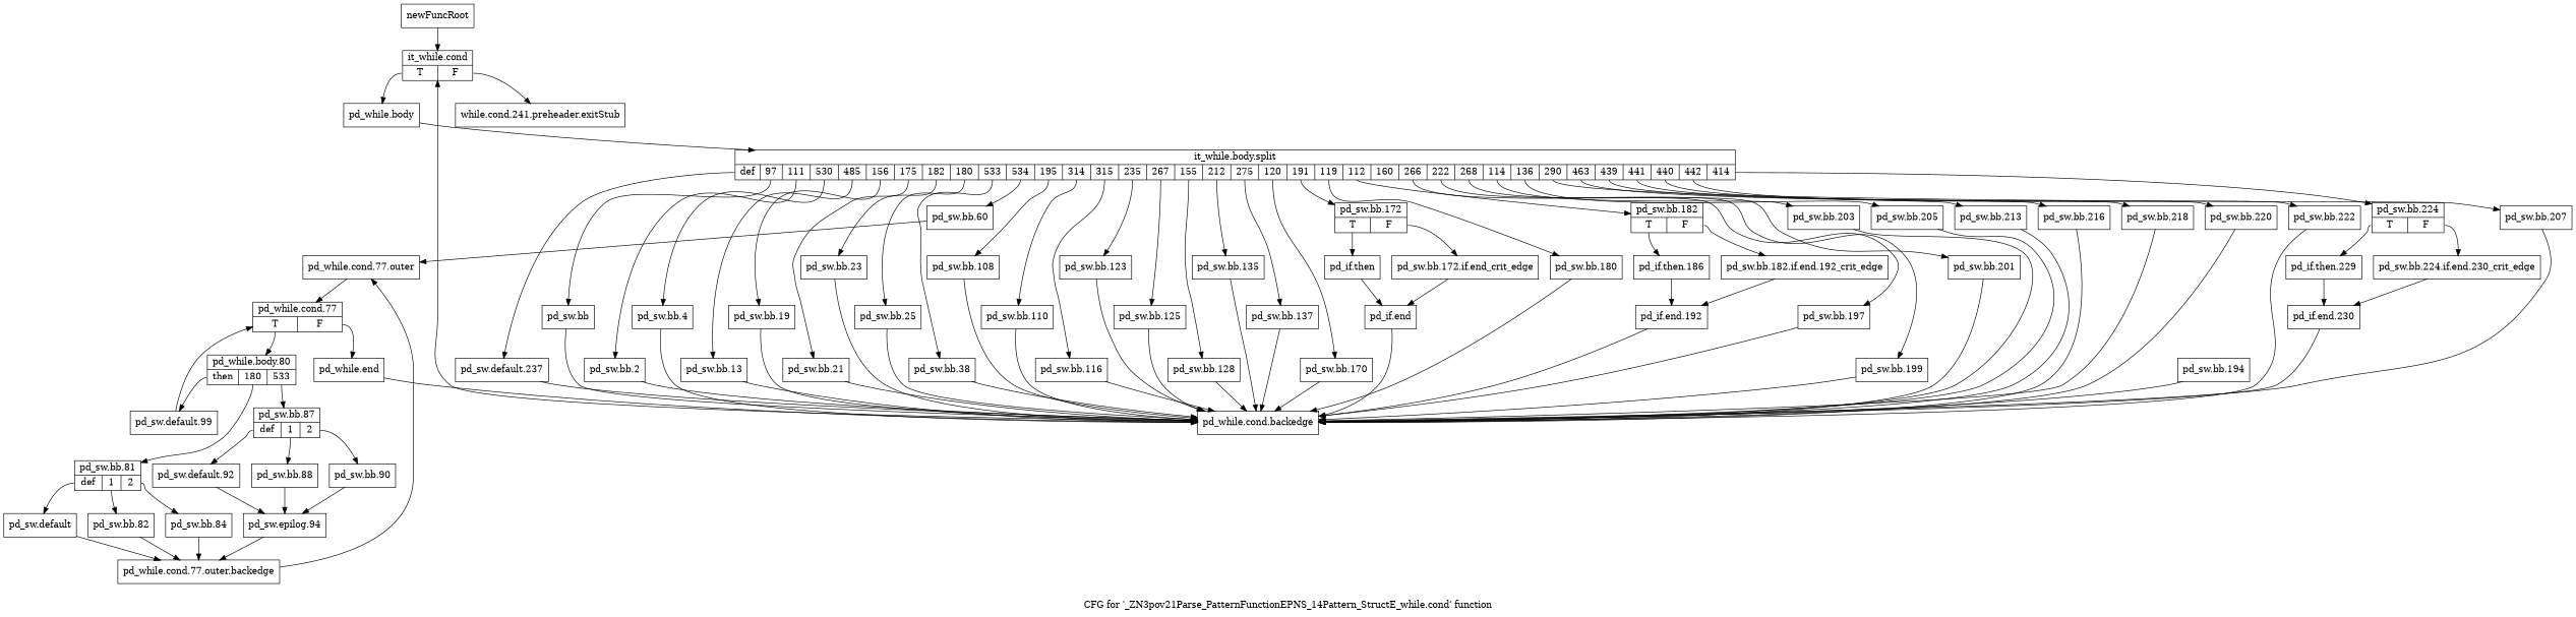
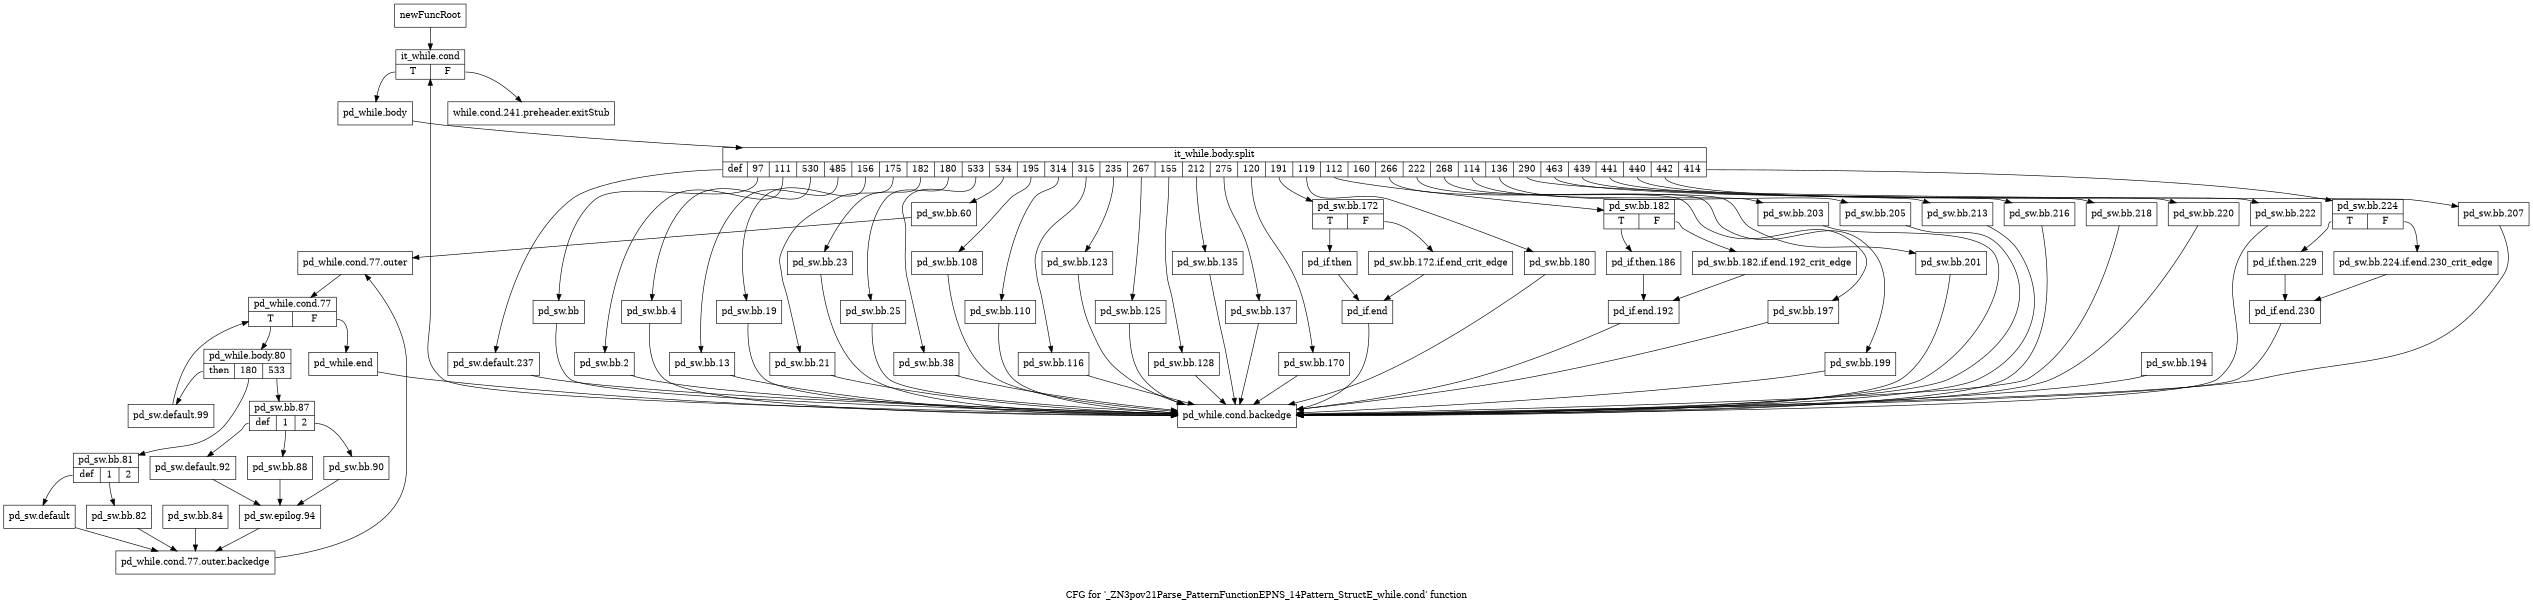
  digraph {
    label="CFG for '_ZN3pov21Parse_PatternFunctionEPNS_14Pattern_StructE_while.cond' function"
    node [shape=record]
    n1 [label="{newFuncRoot}"]
    n2 [label="{it_while.cond|{<s0>T|<s1>F}}"]
    n3 [label="{while.cond.241.preheader.exitStub}"]
    n4 [label="{pd_while.body}"]
    n5 [label="{it_while.body.split|{<s0>def|<s1>97|<s2>111|<s3>530|<s4>485|<s5>156|<s6>175|<s7>182|<s8>180|<s9>533|<s10>534|<s11>195|<s12>314|<s13>315|<s14>235|<s15>267|<s16>155|<s17>212|<s18>275|<s19>120|<s20>191|<s21>119|<s22>112|<s23>160|<s24>266|<s25>222|<s26>268|<s27>114|<s28>136|<s29>290|<s30>463|<s31>439|<s32>441|<s33>440|<s34>442|<s35>414}}"]
    n6 [label="{pd_sw.default.237}"]
    n7 [label="{pd_sw.bb}"]
    n8 [label="{pd_sw.bb.2}"]
    n9 [label="{pd_sw.bb.4}"]
    n10 [label="{pd_sw.bb.13}"]
    n11 [label="{pd_sw.bb.19}"]
    n12 [label="{pd_sw.bb.21}"]
    n13 [label="{pd_sw.bb.23}"]
    n14 [label="{pd_sw.bb.25}"]
    n15 [label="{pd_sw.bb.38}"]
    n16 [label="{pd_sw.bb.60}"]
    n17 [label="{pd_sw.bb.108}"]
    n18 [label="{pd_sw.bb.110}"]
    n19 [label="{pd_sw.bb.116}"]
    n20 [label="{pd_sw.bb.123}"]
    n21 [label="{pd_sw.bb.125}"]
    n22 [label="{pd_sw.bb.128}"]
    n23 [label="{pd_sw.bb.135}"]
    n24 [label="{pd_sw.bb.137}"]
    n25 [label="{pd_sw.bb.170}"]
    n26 [label="{pd_sw.bb.172|{<s0>T|<s1>F}}"]
    n27 [label="{pd_sw.bb.180}"]
    n28 [label="{pd_sw.bb.182|{<s0>T|<s1>F}}"]
    n29 [label="{pd_sw.bb.197}"]
    n30 [label="{pd_sw.bb.199}"]
    n31 [label="{pd_sw.bb.201}"]
    n32 [label="{pd_sw.bb.203}"]
    n33 [label="{pd_sw.bb.205}"]
    n34 [label="{pd_sw.bb.207}"]
    n35 [label="{pd_sw.bb.213}"]
    n36 [label="{pd_sw.bb.216}"]
    n37 [label="{pd_sw.bb.218}"]
    n38 [label="{pd_sw.bb.220}"]
    n39 [label="{pd_sw.bb.222}"]
    n40 [label="{pd_sw.bb.224|{<s0>T|<s1>F}}"]
    n41 [label="{pd_while.cond.backedge}"]
    n42 [label="{pd_while.cond.77.outer}"]
    n43 [label="{pd_if.then}"]
    n44 [label="{pd_sw.bb.172.if.end_crit_edge}"]
    n45 [label="{pd_if.then.186}"]
    n46 [label="{pd_sw.bb.182.if.end.192_crit_edge}"]
    n47 [label="{pd_sw.bb.194}"]
    n48 [label="{pd_if.then.229}"]
    n49 [label="{pd_sw.bb.224.if.end.230_crit_edge}"]
    n50 [label="{pd_while.cond.77|{<s0>T|<s1>F}}"]
    n51 [label="{pd_if.end}"]
    n52 [label="{pd_if.end.192}"]
    n53 [label="{pd_if.end.230}"]
    n54 [label="{pd_while.body.80|{<s0>then|<s1>180|<s2>533}}"]
    n55 [label="{pd_while.end}"]
    n56 [label="{pd_sw.default.99}"]
    n57 [label="{pd_sw.bb.81|{<s0>def|<s1>1|<s2>2}}"]
    n58 [label="{pd_sw.bb.87|{<s0>def|<s1>1|<s2>2}}"]
    n59 [label="{pd_sw.default}"]
    n60 [label="{pd_sw.bb.82}"]
    n61 [label="{pd_sw.bb.84}"]
    n62 [label="{pd_sw.default.92}"]
    n63 [label="{pd_sw.bb.88}"]
    n64 [label="{pd_sw.bb.90}"]
    n65 [label="{pd_while.cond.77.outer.backedge}"]
    n66 [label="{pd_sw.epilog.94}"]
    n1 -> n2
    n2 -> n3 [tailport=s1]
    n2 -> n4 [tailport=s0]
    n4 -> n5
    n5 -> n6 [tailport=s0]
    n5 -> n7 [tailport=s1]
    n5 -> n8 [tailport=s2]
    n5 -> n9 [tailport=s3]
    n5 -> n10 [tailport=s4]
    n5 -> n11 [tailport=s5]
    n5 -> n12 [tailport=s6]
    n5 -> n13 [tailport=s7]
    n5 -> n14 [tailport=s8]
    n5 -> n15 [tailport=s9]
    n5 -> n16 [tailport=s10]
    n5 -> n17 [tailport=s11]
    n5 -> n18 [tailport=s12]
    n5 -> n19 [tailport=s13]
    n5 -> n20 [tailport=s14]
    n5 -> n21 [tailport=s15]
    n5 -> n22 [tailport=s16]
    n5 -> n23 [tailport=s17]
    n5 -> n24 [tailport=s18]
    n5 -> n25 [tailport=s19]
    n5 -> n26 [tailport=s20]
    n5 -> n27 [tailport=s21]
    n5 -> n28 [tailport=s22]
    n5 -> n29 [tailport=s24]
    n5 -> n30 [tailport=s25]
    n5 -> n31 [tailport=s26]
    n5 -> n32 [tailport=s27]
    n5 -> n33 [tailport=s28]
    n5 -> n34 [tailport=s29]
    n5 -> n35 [tailport=s30]
    n5 -> n36 [tailport=s31]
    n5 -> n37 [tailport=s32]
    n5 -> n38 [tailport=s33]
    n5 -> n39 [tailport=s34]
    n5 -> n40 [tailport=s35]
    n6 -> n41
    n7 -> n41
    n8 -> n41
    n9 -> n41
    n10 -> n41
    n11 -> n41
    n12 -> n41
    n13 -> n41
    n14 -> n41
    n15 -> n41
    n16 -> n42
    n17 -> n41
    n18 -> n41
    n19 -> n41
    n20 -> n41
    n21 -> n41
    n22 -> n41
    n23 -> n41
    n24 -> n41
    n25 -> n41
    n26 -> n43 [tailport=s0]
    n26 -> n44 [tailport=s1]
    n27 -> n41
    n28 -> n45 [tailport=s0]
    n28 -> n46 [tailport=s1]
    n29 -> n41
    n30 -> n41
    n31 -> n41
    n32 -> n41
    n33 -> n41
    n34 -> n41
    n35 -> n41
    n36 -> n41
    n37 -> n41
    n38 -> n41
    n39 -> n41
    n40 -> n48 [tailport=s0]
    n40 -> n49 [tailport=s1]
    n41 -> n2
    n42 -> n50
    n43 -> n51
    n44 -> n51
    n45 -> n52
    n46 -> n52
    n47 -> n41
    n48 -> n53
    n49 -> n53
    n50 -> n54 [tailport=s0]
    n50 -> n55 [tailport=s1]
    n51 -> n41
    n52 -> n41
    n53 -> n41
    n54 -> n56 [tailport=s0]
    n54 -> n57 [tailport=s1]
    n54 -> n58 [tailport=s2]
    n55 -> n41
    n56 -> n50
    n57 -> n59 [tailport=s0]
    n57 -> n60 [tailport=s1]
-   n57 -> n61 [tailport=s2]
    n58 -> n62 [tailport=s0]
    n58 -> n63 [tailport=s1]
    n58 -> n64 [tailport=s2]
    n59 -> n65
    n60 -> n65
    n61 -> n65
    n62 -> n66
    n63 -> n66
    n64 -> n66
    n65 -> n42
    n66 -> n65
  }
